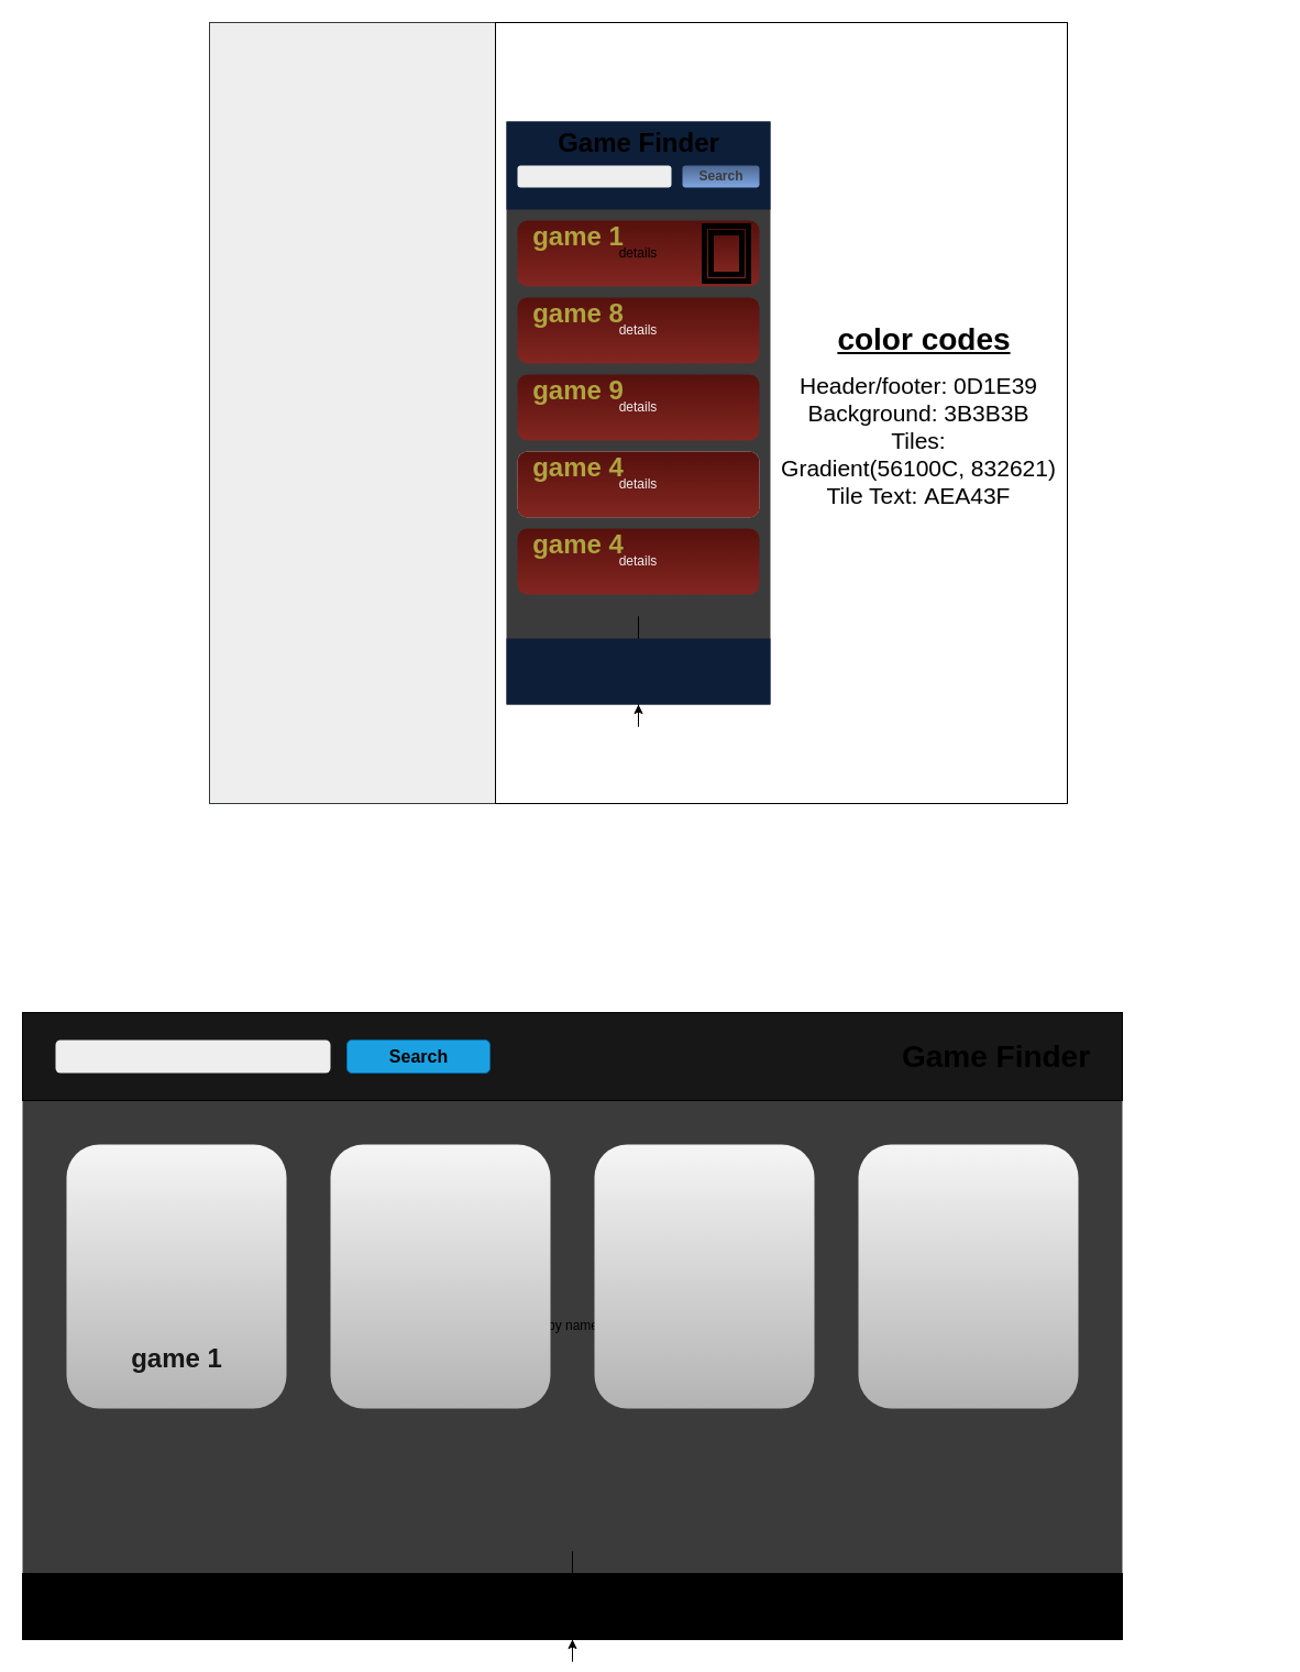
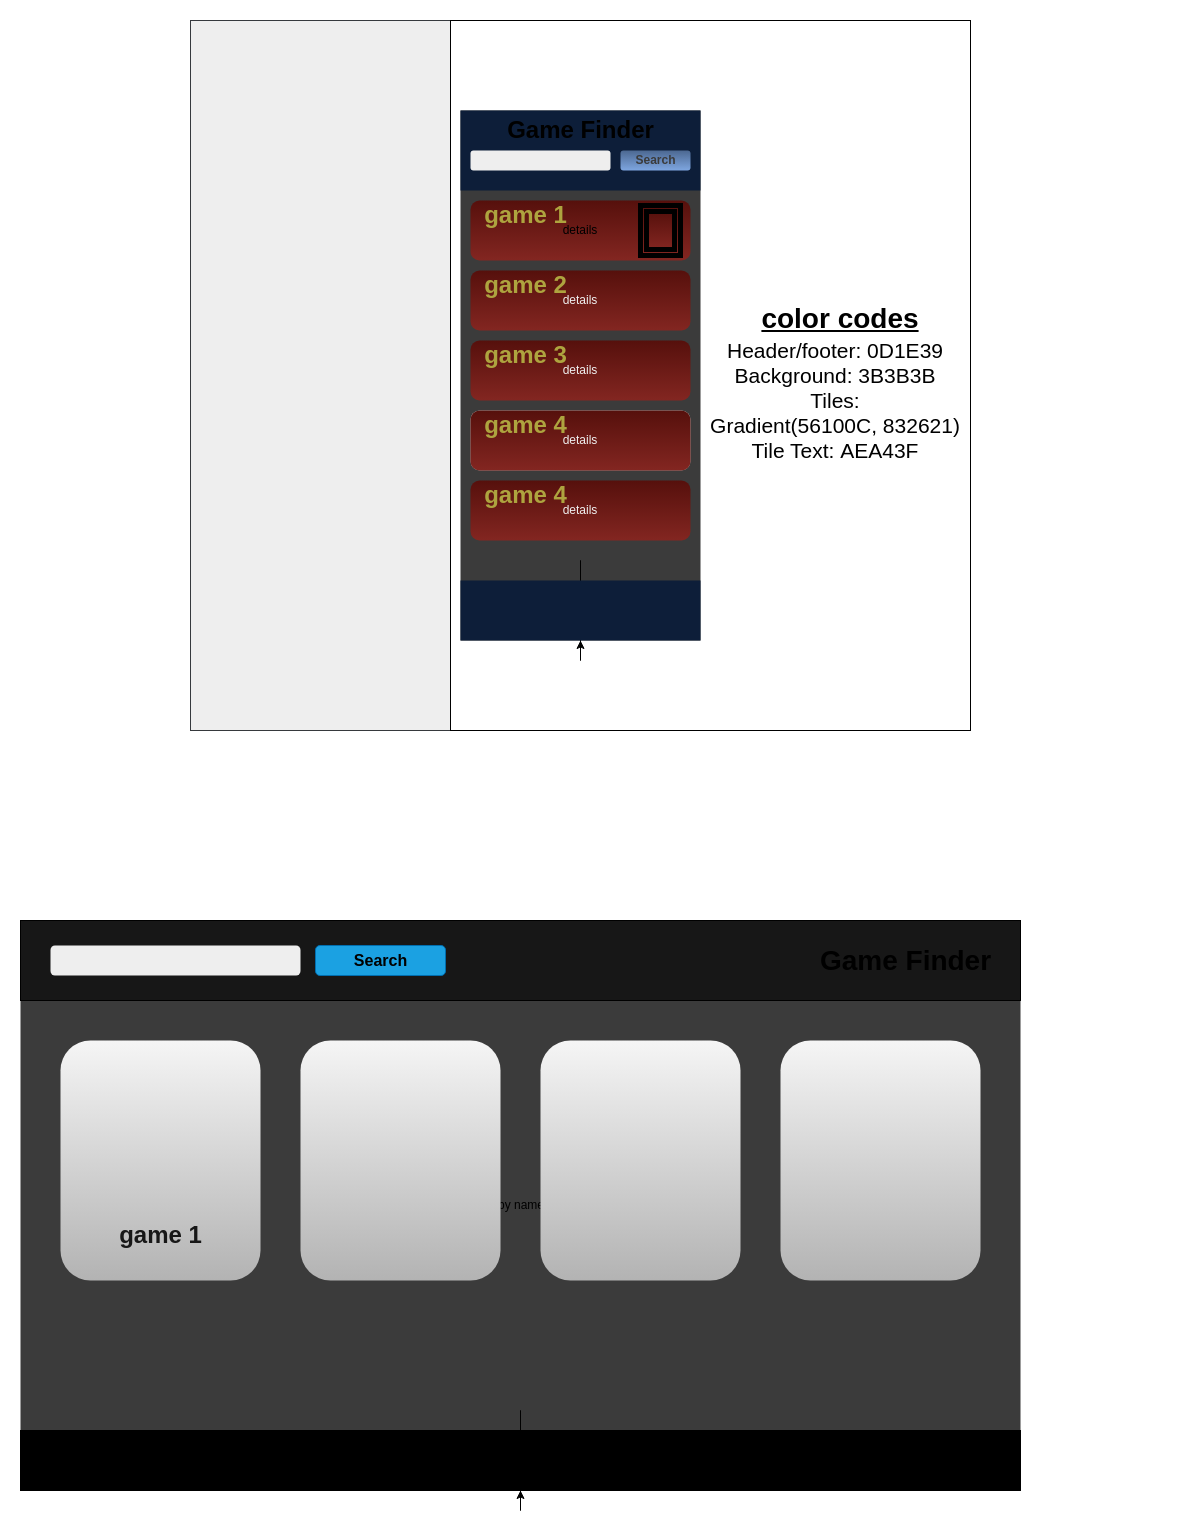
  <mxCell id="0" />
  <mxCell id="1" parent="0" />
  <mxCell id="2" value="" style="rounded=0;whiteSpace=wrap;html=1;fontSize=28;fillColor=#eeeeee;strokeColor=#36393d;" vertex="1" parent="1"><mxGeometry x="190" y="20" width="390" height="710" as="geometry" /></mxCell>
  <mxCell id="3" value="" style="rounded=0;whiteSpace=wrap;html=1;fontSize=28;" vertex="1" parent="1"><mxGeometry x="450" y="20" width="520" height="710" as="geometry" /></mxCell>
  <mxCell id="4" value="" style="rounded=0;whiteSpace=wrap;html=1;fillColor=#3B3B3B;strokeColor=none;" vertex="1" parent="1"><mxGeometry x="460" y="110" width="240" height="530" as="geometry" /></mxCell>
  <mxCell id="5" value="" style="rounded=0;whiteSpace=wrap;html=1;fillColor=#0D1E39;strokeColor=none;" vertex="1" parent="1"><mxGeometry x="460" y="110" width="240" height="80" as="geometry" /></mxCell>
  <mxCell id="6" value="Game Finder" style="text;strokeColor=none;fillColor=none;html=1;fontSize=24;fontStyle=1;verticalAlign=middle;align=center;" vertex="1" parent="1"><mxGeometry x="530" y="110" width="100" height="40" as="geometry" /></mxCell>
  <mxCell id="7" value="" style="rounded=1;whiteSpace=wrap;html=1;fillColor=#eeeeee;strokeColor=none;strokeWidth=4;" vertex="1" parent="1"><mxGeometry x="470" y="150" width="140" height="20" as="geometry" /></mxCell>
  <mxCell id="8" value="" style="rounded=1;whiteSpace=wrap;html=1;strokeColor=none;strokeWidth=5;fillColor=#4C6891;gradientColor=#7ea6e0;" vertex="1" parent="1"><mxGeometry x="620" y="150" width="70" height="20" as="geometry" /></mxCell>
  <mxCell id="9" style="edgeStyle=orthogonalEdgeStyle;rounded=0;orthogonalLoop=1;jettySize=auto;html=1;exitX=0.5;exitY=1;exitDx=0;exitDy=0;fontSize=12;" edge="1" parent="1" source="5" target="5"><mxGeometry relative="1" as="geometry" /></mxCell>
  <mxCell id="10" style="edgeStyle=orthogonalEdgeStyle;rounded=0;orthogonalLoop=1;jettySize=auto;html=1;exitX=0.5;exitY=0;exitDx=0;exitDy=0;" edge="1" parent="1" source="11" target="4"><mxGeometry relative="1" as="geometry" /></mxCell>
  <mxCell id="11" value="" style="rounded=0;whiteSpace=wrap;html=1;fillColor=#0D1E39;strokeColor=none;" vertex="1" parent="1"><mxGeometry x="460" y="580" width="240" height="60" as="geometry" /></mxCell>
  <mxCell id="12" value="*function to search for game by name &#09;*fetch method with endpoint" style="rounded=0;whiteSpace=wrap;html=1;fillColor=#3B3B3B;strokeColor=none;" vertex="1" parent="1"><mxGeometry x="20" y="920" width="1000" height="570" as="geometry" /></mxCell>
  <mxCell id="13" value="details" style="rounded=1;whiteSpace=wrap;html=1;strokeColor=none;strokeWidth=5;fillColor=#56100C;fontSize=12;gradientColor=#832621;" vertex="1" parent="1"><mxGeometry x="470" y="200" width="220" height="60" as="geometry" /></mxCell>
  <mxCell id="14" value="" style="rounded=0;whiteSpace=wrap;html=1;fillColor=#171717;" vertex="1" parent="1"><mxGeometry x="20" y="920" width="1000" height="80" as="geometry" /></mxCell>
  <mxCell id="15" value="Game Finder" style="text;strokeColor=none;fillColor=none;html=1;fontSize=28;fontStyle=1;verticalAlign=middle;align=center;" vertex="1" parent="1"><mxGeometry x="650" y="920" width="510" height="80" as="geometry" /></mxCell>
  <mxCell id="16" value="" style="rounded=1;whiteSpace=wrap;html=1;fillColor=#eeeeee;strokeColor=none;strokeWidth=4;" vertex="1" parent="1"><mxGeometry x="50" y="945" width="250" height="30" as="geometry" /></mxCell>
  <mxCell id="17" style="edgeStyle=orthogonalEdgeStyle;rounded=0;orthogonalLoop=1;jettySize=auto;html=1;" edge="1" parent="1" source="18" target="12"><mxGeometry relative="1" as="geometry" /></mxCell>
  <mxCell id="18" value="" style="rounded=0;whiteSpace=wrap;html=1;fillColor=#000000;" vertex="1" parent="1"><mxGeometry x="20" y="1430" width="1000" height="60" as="geometry" /></mxCell>
  <mxCell id="19" value="&#10;&#10;&lt;!--StartFragment--&gt;&lt;span style=&quot;color: rgb(240, 240, 240); font-family: Helvetica; font-size: 12px; font-style: normal; font-variant-ligatures: normal; font-variant-caps: normal; font-weight: 400; letter-spacing: normal; orphans: 2; text-align: center; text-indent: 0px; text-transform: none; widows: 2; word-spacing: 0px; -webkit-text-stroke-width: 0px; text-decoration-style: initial; text-decoration-color: initial; float: none; display: inline !important;&quot;&gt;details&lt;/span&gt;&lt;!--EndFragment--&gt;&#10;&#10;" style="rounded=1;whiteSpace=wrap;html=1;strokeColor=none;strokeWidth=5;fillColor=#56100C;fontSize=12;gradientColor=#832621;labelBackgroundColor=none;" vertex="1" parent="1"><mxGeometry x="470" y="270" width="220" height="60" as="geometry" /></mxCell>
  <mxCell id="20" value="&#10;&#10;&lt;!--StartFragment--&gt;&lt;span style=&quot;color: rgb(240, 240, 240); font-family: Helvetica; font-size: 12px; font-style: normal; font-variant-ligatures: normal; font-variant-caps: normal; font-weight: 400; letter-spacing: normal; orphans: 2; text-align: center; text-indent: 0px; text-transform: none; widows: 2; word-spacing: 0px; -webkit-text-stroke-width: 0px; text-decoration-style: initial; text-decoration-color: initial; float: none; display: inline !important;&quot;&gt;details&lt;/span&gt;&lt;!--EndFragment--&gt;&#10;&#10;" style="rounded=1;whiteSpace=wrap;html=1;strokeColor=none;strokeWidth=5;fillColor=#56100C;fontSize=12;gradientColor=#832621;labelBackgroundColor=none;" vertex="1" parent="1"><mxGeometry x="470" y="340" width="220" height="60" as="geometry" /></mxCell>
  <mxCell id="21" value="" style="rounded=1;whiteSpace=wrap;html=1;strokeColor=none;strokeWidth=5;fillColor=#f5f5f5;fontSize=12;gradientColor=#b3b3b3;" vertex="1" parent="1"><mxGeometry x="470" y="410" width="220" height="60" as="geometry" /></mxCell>
  <mxCell id="22" value="&#10;&#10;&lt;!--StartFragment--&gt;&lt;span style=&quot;color: rgb(240, 240, 240); font-family: Helvetica; font-size: 12px; font-style: normal; font-variant-ligatures: normal; font-variant-caps: normal; font-weight: 400; letter-spacing: normal; orphans: 2; text-align: center; text-indent: 0px; text-transform: none; widows: 2; word-spacing: 0px; -webkit-text-stroke-width: 0px; text-decoration-style: initial; text-decoration-color: initial; float: none; display: inline !important;&quot;&gt;details&lt;/span&gt;&lt;!--EndFragment--&gt;&#10;&#10;" style="rounded=1;whiteSpace=wrap;html=1;strokeColor=none;strokeWidth=5;fillColor=#56100C;fontSize=12;gradientColor=#832621;labelBackgroundColor=none;" vertex="1" parent="1"><mxGeometry x="470" y="480" width="220" height="60" as="geometry" /></mxCell>
  <mxCell id="23" value="game 1" style="text;strokeColor=none;fillColor=none;html=1;fontSize=24;fontStyle=1;verticalAlign=middle;align=center;fontColor=#AEA43F;" vertex="1" parent="1"><mxGeometry x="470" y="200" width="110" height="30" as="geometry" /></mxCell>
  <mxCell id="24" value="" style="rounded=1;whiteSpace=wrap;html=1;fillColor=#1ba1e2;strokeColor=#006EAF;fontColor=#ffffff;" vertex="1" parent="1"><mxGeometry x="315" y="945" width="130" height="30" as="geometry" /></mxCell>
  <mxCell id="25" value="Search" style="text;html=1;fontSize=16;fontStyle=1;verticalAlign=middle;align=center;" vertex="1" parent="1"><mxGeometry x="320" y="945" width="120" height="30" as="geometry" /></mxCell>
  <mxCell id="26" value="" style="rounded=1;whiteSpace=wrap;html=1;strokeColor=none;strokeWidth=5;fillColor=#f5f5f5;fontSize=12;gradientColor=#b3b3b3;" vertex="1" parent="1"><mxGeometry x="60" y="1040" width="200" height="240" as="geometry" /></mxCell>
  <mxCell id="27" value="" style="rounded=1;whiteSpace=wrap;html=1;strokeColor=none;strokeWidth=5;fillColor=#f5f5f5;fontSize=12;gradientColor=#b3b3b3;" vertex="1" parent="1"><mxGeometry x="300" y="1040" width="200" height="240" as="geometry" /></mxCell>
  <mxCell id="28" value="" style="rounded=1;whiteSpace=wrap;html=1;strokeColor=none;strokeWidth=5;fillColor=#f5f5f5;fontSize=12;gradientColor=#b3b3b3;" vertex="1" parent="1"><mxGeometry x="540" y="1040" width="200" height="240" as="geometry" /></mxCell>
  <mxCell id="29" value="" style="rounded=1;whiteSpace=wrap;html=1;strokeColor=none;strokeWidth=5;fillColor=#f5f5f5;fontSize=12;gradientColor=#b3b3b3;" vertex="1" parent="1"><mxGeometry x="780" y="1040" width="200" height="240" as="geometry" /></mxCell>
- <mxCell id="30" value="game 8" style="text;strokeColor=none;fillColor=none;html=1;fontSize=24;fontStyle=1;verticalAlign=middle;align=center;fontColor=#AEA43F;" vertex="1" parent="1"><mxGeometry x="470" y="270" width="110" height="30" as="geometry" /></mxCell>
- <mxCell id="31" value="game 9" style="text;strokeColor=none;fillColor=none;html=1;fontSize=24;fontStyle=1;verticalAlign=middle;align=center;fontColor=#AEA43F;" vertex="1" parent="1"><mxGeometry x="470" y="340" width="110" height="30" as="geometry" /></mxCell>
+ <mxCell id="30" value="game 2" style="text;strokeColor=none;fillColor=none;html=1;fontSize=24;fontStyle=1;verticalAlign=middle;align=center;fontColor=#AEA43F;" vertex="1" parent="1"><mxGeometry x="470" y="270" width="110" height="30" as="geometry" /></mxCell>
+ <mxCell id="31" value="game 3" style="text;strokeColor=none;fillColor=none;html=1;fontSize=24;fontStyle=1;verticalAlign=middle;align=center;fontColor=#AEA43F;" vertex="1" parent="1"><mxGeometry x="470" y="340" width="110" height="30" as="geometry" /></mxCell>
  <mxCell id="32" value="game 4" style="text;strokeColor=none;fillColor=none;html=1;fontSize=24;fontStyle=1;verticalAlign=middle;align=center;fontColor=#AEA43F;" vertex="1" parent="1"><mxGeometry x="470" y="480" width="110" height="30" as="geometry" /></mxCell>
  <mxCell id="33" value="game 1" style="text;strokeColor=none;fillColor=none;html=1;fontSize=24;fontStyle=1;verticalAlign=middle;align=center;fontColor=#171717;" vertex="1" parent="1"><mxGeometry x="105" y="1220" width="110" height="30" as="geometry" /></mxCell>
  <mxCell id="34" value="&#10;&#10;&lt;!--StartFragment--&gt;&lt;span style=&quot;color: rgb(240, 240, 240); font-family: Helvetica; font-size: 12px; font-style: normal; font-variant-ligatures: normal; font-variant-caps: normal; font-weight: 400; letter-spacing: normal; orphans: 2; text-align: center; text-indent: 0px; text-transform: none; widows: 2; word-spacing: 0px; -webkit-text-stroke-width: 0px; text-decoration-style: initial; text-decoration-color: initial; float: none; display: inline !important;&quot;&gt;details&lt;/span&gt;&lt;!--EndFragment--&gt;&#10;&#10;" style="rounded=1;whiteSpace=wrap;html=1;strokeColor=none;strokeWidth=5;fillColor=#56100C;fontSize=12;gradientColor=#832621;labelBackgroundColor=none;" vertex="1" parent="1"><mxGeometry x="470" y="410" width="220" height="60" as="geometry" /></mxCell>
  <mxCell id="35" value="game 4" style="text;strokeColor=none;fillColor=none;html=1;fontSize=24;fontStyle=1;verticalAlign=middle;align=center;fontColor=#AEA43F;" vertex="1" parent="1"><mxGeometry x="470" y="410" width="110" height="30" as="geometry" /></mxCell>
  <mxCell id="36" value="Header/footer:&amp;nbsp;0D1E39&lt;br&gt;Background:&amp;nbsp;3B3B3B&lt;br&gt;Tiles: Gradient(56100C,&amp;nbsp;832621)&lt;br&gt;Tile Text:&amp;nbsp;AEA43F&lt;br&gt;&lt;div style=&quot;text-align: justify&quot;&gt;&lt;/div&gt;" style="text;html=1;strokeColor=none;fillColor=none;align=center;verticalAlign=middle;whiteSpace=wrap;rounded=0;fontSize=21;" vertex="1" parent="1"><mxGeometry x="700" y="230" width="270" height="340" as="geometry" /></mxCell>
- <mxCell id="37" value="color codes" style="text;html=1;strokeColor=none;fillColor=none;align=center;verticalAlign=middle;whiteSpace=wrap;rounded=0;fontSize=28;fontStyle=5" vertex="1" parent="1"><mxGeometry x="760" y="285" width="160" height="45" as="geometry" /></mxCell>
+ <mxCell id="37" value="color codes" style="text;html=1;strokeColor=none;fillColor=none;align=center;verticalAlign=middle;whiteSpace=wrap;rounded=0;fontSize=28;fontStyle=5" vertex="1" parent="1"><mxGeometry x="760" y="295" width="160" height="45" as="geometry" /></mxCell>
  <mxCell id="38" value="Search" style="text;strokeColor=none;fillColor=none;html=1;fontSize=12;fontStyle=1;verticalAlign=middle;align=center;fontColor=#3B3B3B;" vertex="1" parent="1"><mxGeometry x="605" width="100" height="40" as="geometry" y="140" /></mxCell>
  <mxCell id="39" value="" style="shape=ext;double=1;rounded=0;whiteSpace=wrap;html=1;strokeColor=#000000;strokeWidth=5;fillColor=#56100C;gradientColor=#832621;fontSize=12;fontColor=#3B3B3B;" vertex="1" parent="1"><mxGeometry x="640" y="205" width="40" height="50" as="geometry" /></mxCell>
